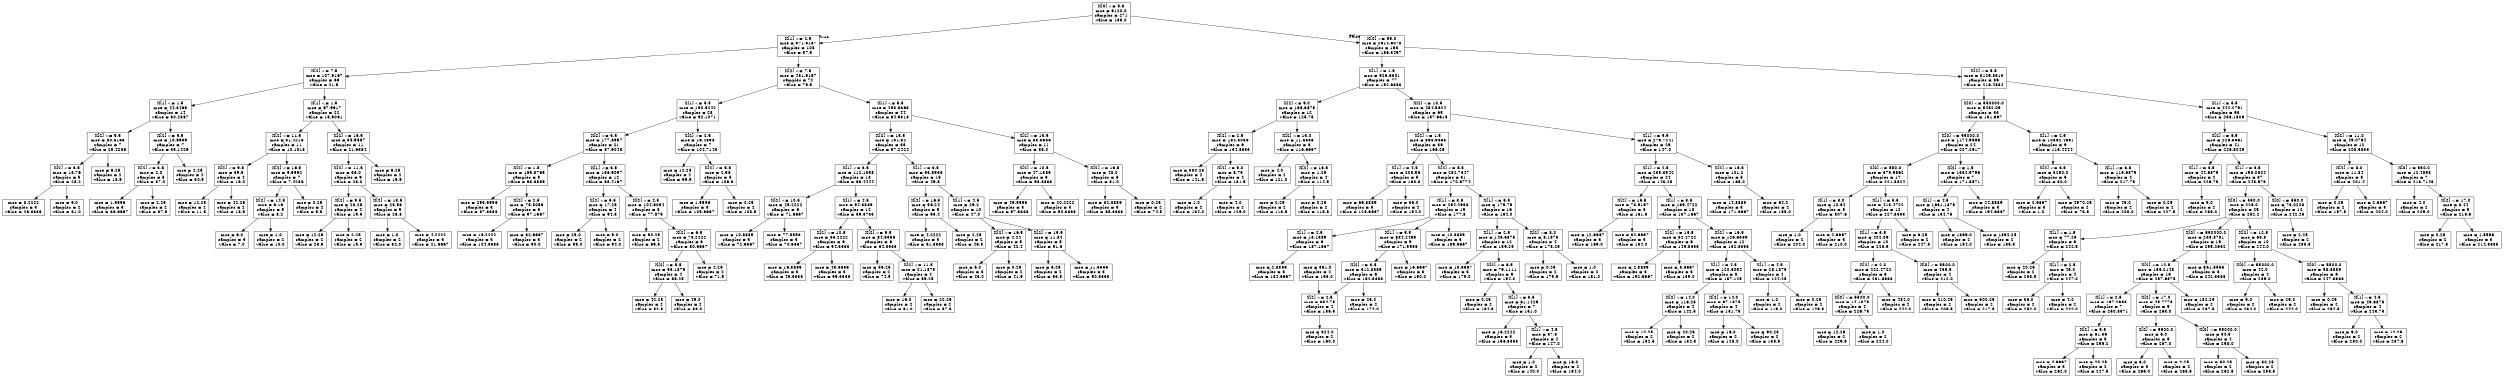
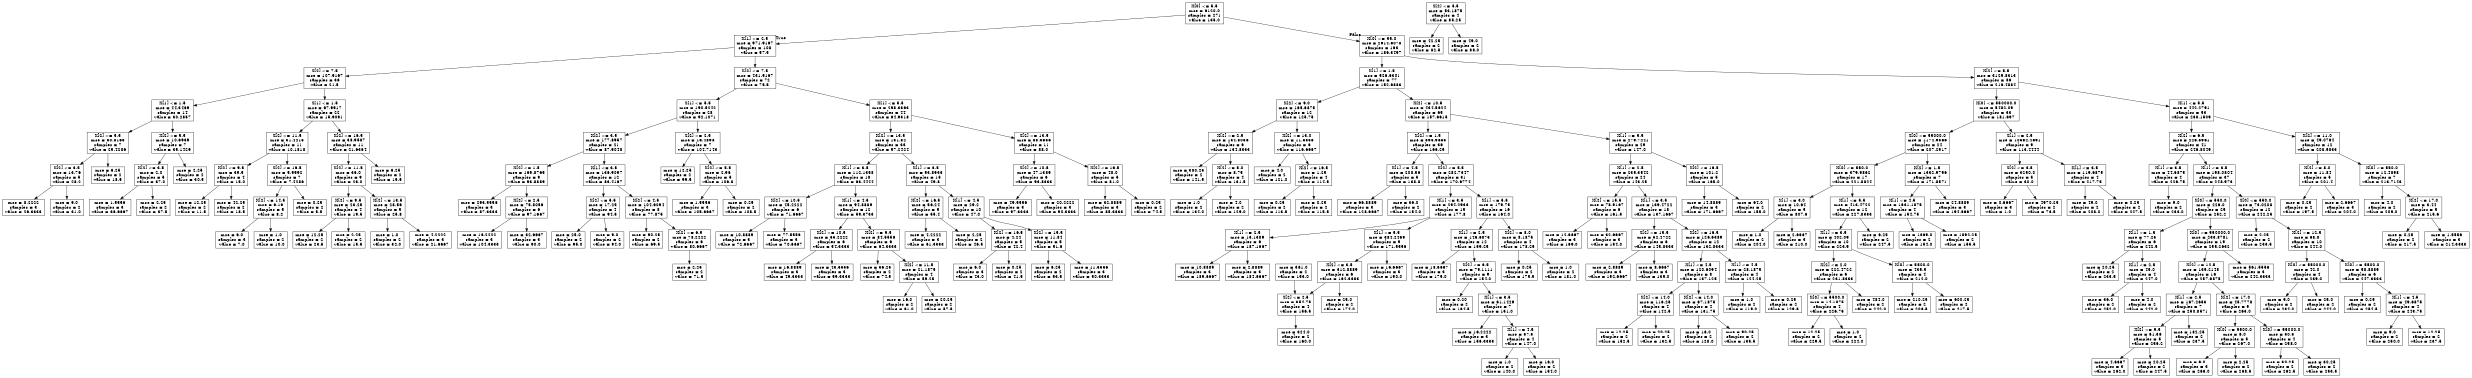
  digraph {
    node [shape=box]
    n1 [label="X[0] <= 5.5\nmse = 6120.0\nsamples = 271\nvalue = 135.0"]
    n2 [label="X[1] <= 2.5\nmse = 971.9167\nsamples = 108\nvalue = 57.5"]
    n3 [label="X[0] <= 55.0\nmse = 2914.6078\nsamples = 163\nvalue = 186.3497"]
    n4 [label="X[2] <= 7.5\nmse = 107.9167\nsamples = 36\nvalue = 21.5"]
    n5 [label="X[2] <= 7.5\nmse = 431.9167\nsamples = 72\nvalue = 75.5"]
    n6 [label="X[1] <= 1.5\nmse = 526.6301\nsamples = 77\nvalue = 152.6883"]
    n7 [label="X[2] <= 5.5\nmse = 3129.8313\nsamples = 86\nvalue = 216.4884"]
    n8 [label="X[1] <= 1.5\nmse = 44.3469\nsamples = 14\nvalue = 30.2857"]
    n9 [label="X[1] <= 1.5\nmse = 67.9917\nsamples = 22\nvalue = 15.9091"]
    n10 [label="X[1] <= 5.5\nmse = 190.5242\nsamples = 28\nvalue = 92.1071"]
    n11 [label="X[1] <= 5.5\nmse = 298.3363\nsamples = 44\nvalue = 64.9318"]
    n12 [label="X[2] <= 5.5\nmse = 30.8163\nsamples = 7\nvalue = 25.4286"]
    n13 [label="X[2] <= 5.5\nmse = 10.6939\nsamples = 7\nvalue = 35.1429"]
    n14 [label="X[2] <= 11.5\nmse = 31.4215\nsamples = 11\nvalue = 10.1818"]
    n15 [label="X[2] <= 16.5\nmse = 38.9587\nsamples = 11\nvalue = 21.6364"]
    n16 [label="X[2] <= 3.5\nmse = 13.76\nsamples = 5\nvalue = 28.2"]
    n17 [label="mse = 6.25\nsamples = 2\nvalue = 18.5"]
    n18 [label="X[2] <= 3.5\nmse = 2.0\nsamples = 5\nvalue = 37.0"]
    n19 [label="mse = 2.25\nsamples = 2\nvalue = 30.5"]
    n20 [label="mse = 8.2222\nsamples = 3\nvalue = 26.3333"]
    n21 [label="mse = 9.0\nsamples = 2\nvalue = 31.0"]
    n22 [label="mse = 1.5556\nsamples = 3\nvalue = 36.6667"]
    n23 [label="mse = 2.25\nsamples = 2\nvalue = 37.5"]
    n24 [label="X[2] <= 9.5\nmse = 39.5\nsamples = 4\nvalue = 15.0"]
    n25 [label="X[2] <= 16.5\nmse = 5.9592\nsamples = 7\nvalue = 7.4286"]
    n26 [label="X[2] <= 11.5\nmse = 36.0\nsamples = 9\nvalue = 23.0"]
    n27 [label="mse = 6.25\nsamples = 2\nvalue = 15.5"]
    n28 [label="mse = 12.25\nsamples = 2\nvalue = 11.5"]
    n29 [label="mse = 42.25\nsamples = 2\nvalue = 18.5"]
    n30 [label="X[2] <= 14.5\nmse = 6.16\nsamples = 5\nvalue = 8.2"]
    n31 [label="mse = 0.25\nsamples = 2\nvalue = 5.5"]
    n32 [label="mse = 6.0\nsamples = 3\nvalue = 7.0"]
    n33 [label="mse = 1.0\nsamples = 2\nvalue = 10.0"]
    n34 [label="X[2] <= 9.5\nmse = 23.25\nsamples = 4\nvalue = 19.5"]
    n35 [label="X[2] <= 13.5\nmse = 28.56\nsamples = 5\nvalue = 25.8"]
    n36 [label="mse = 12.25\nsamples = 2\nvalue = 23.5"]
    n37 [label="mse = 2.25\nsamples = 2\nvalue = 15.5"]
    n38 [label="mse = 1.0\nsamples = 2\nvalue = 32.0"]
    n39 [label="mse = 4.2222\nsamples = 3\nvalue = 21.6667"]
    n40 [label="X[2] <= 3.5\nmse = 177.8957\nsamples = 21\nvalue = 87.9048"]
    n41 [label="X[2] <= 2.5\nmse = 16.4898\nsamples = 7\nvalue = 104.7143"]
    n42 [label="X[2] <= 13.5\nmse = 131.82\nsamples = 33\nvalue = 57.2424"]
    n43 [label="X[2] <= 13.5\nmse = 88.3636\nsamples = 11\nvalue = 88.0"]
    n44 [label="X[2] <= 1.5\nmse = 169.8765\nsamples = 9\nvalue = 93.8889"]
    n45 [label="X[1] <= 3.5\nmse = 136.9097\nsamples = 12\nvalue = 83.4167"]
    n46 [label="mse = 12.25\nsamples = 2\nvalue = 99.5"]
    n47 [label="X[2] <= 5.5\nmse = 2.96\nsamples = 5\nvalue = 106.8"]
    n48 [label="mse = 293.5556\nsamples = 3\nvalue = 87.3333"]
    n49 [label="X[2] <= 2.5\nmse = 75.8056\nsamples = 6\nvalue = 97.1667"]
    n50 [label="X[2] <= 5.5\nmse = 17.25\nsamples = 4\nvalue = 94.5"]
    n51 [label="X[2] <= 4.5\nmse = 104.6094\nsamples = 8\nvalue = 77.875"]
    n52 [label="mse = 16.2222\nsamples = 3\nvalue = 104.3333"]
    n53 [label="mse = 32.6667\nsamples = 3\nvalue = 90.0"]
    n54 [label="mse = 25.0\nsamples = 2\nvalue = 95.0"]
    n55 [label="mse = 9.0\nsamples = 2\nvalue = 94.0"]
    n56 [label="mse = 90.25\nsamples = 2\nvalue = 69.5"]
    n57 [label="X[2] <= 6.5\nmse = 78.2222\nsamples = 6\nvalue = 80.6667"]
    n58 [label="X[2] <= 5.5\nmse = 53.1875\nsamples = 4\nvalue = 85.25"]
    n59 [label="mse = 2.25\nsamples = 2\nvalue = 71.5"]
    n60 [label="mse = 42.25\nsamples = 2\nvalue = 82.5"]
    n61 [label="mse = 49.0\nsamples = 2\nvalue = 88.0"]
    n62 [label="mse = 1.5556\nsamples = 3\nvalue = 105.6667"]
    n63 [label="mse = 0.25\nsamples = 2\nvalue = 108.5"]
    n64 [label="X[1] <= 3.5\nmse = 112.1358\nsamples = 18\nvalue = 63.4444"]
    n65 [label="X[1] <= 3.5\nmse = 53.8933\nsamples = 15\nvalue = 49.8"]
    n66 [label="X[2] <= 10.5\nmse = 47.1389\nsamples = 6\nvalue = 93.8333"]
    n67 [label="X[2] <= 16.5\nmse = 48.0\nsamples = 5\nvalue = 81.0"]
    n68 [label="X[2] <= 10.5\nmse = 45.2222\nsamples = 6\nvalue = 71.6667"]
    n69 [label="X[1] <= 4.5\nmse = 94.8889\nsamples = 12\nvalue = 59.3733"]
    n70 [label="X[2] <= 16.5\nmse = 56.24\nsamples = 5\nvalue = 55.4"]
    n71 [label="X[1] <= 4.5\nmse = 29.2\nsamples = 10\nvalue = 47.0"]
    n72 [label="mse = 10.8889\nsamples = 3\nvalue = 72.6667"]
    n73 [label="mse = 77.5556\nsamples = 3\nvalue = 70.6667"]
    n74 [label="X[2] <= 10.5\nmse = 55.2222\nsamples = 6\nvalue = 54.3333"]
    n75 [label="X[2] <= 9.5\nmse = 84.5556\nsamples = 6\nvalue = 64.3333"]
    n76 [label="mse = 16.8889\nsamples = 3\nvalue = 49.3333"]
    n77 [label="mse = 43.5556\nsamples = 3\nvalue = 59.3333"]
    n78 [label="mse = 56.25\nsamples = 2\nvalue = 74.5"]
    n79 [label="X[2] <= 11.5\nmse = 21.1875\nsamples = 4\nvalue = 59.25"]
    n80 [label="mse = 16.0\nsamples = 2\nvalue = 61.0"]
    n81 [label="mse = 20.25\nsamples = 2\nvalue = 57.5"]
    n82 [label="mse = 4.2222\nsamples = 3\nvalue = 61.3333"]
    n83 [label="mse = 2.25\nsamples = 2\nvalue = 46.5"]
    n84 [label="X[2] <= 16.5\nmse = 4.24\nsamples = 5\nvalue = 42.4"]
    n85 [label="X[2] <= 15.5\nmse = 11.84\nsamples = 5\nvalue = 51.6"]
    n86 [label="mse = 6.0\nsamples = 3\nvalue = 43.0"]
    n87 [label="mse = 0.25\nsamples = 2\nvalue = 41.5"]
    n88 [label="mse = 6.25\nsamples = 2\nvalue = 53.5"]
    n89 [label="mse = 11.5556\nsamples = 3\nvalue = 50.3333"]
    n90 [label="mse = 49.5556\nsamples = 3\nvalue = 97.3333"]
    n91 [label="mse = 20.2222\nsamples = 3\nvalue = 90.3333"]
    n92 [label="mse = 32.8889\nsamples = 3\nvalue = 85.3333"]
    n93 [label="mse = 0.25\nsamples = 2\nvalue = 74.5"]
    n94 [label="X[2] <= 9.0\nmse = 165.6875\nsamples = 12\nvalue = 125.75"]
    n95 [label="X[2] <= 10.5\nmse = 434.5624\nsamples = 65\nvalue = 157.6615"]
    n96 [label="X[0] <= 550000.0\nmse = 5482.09\nsamples = 33\nvalue = 181.697"]
    n97 [label="X[1] <= 5.5\nmse = 442.2791\nsamples = 53\nvalue = 238.1509"]
    n98 [label="X[2] <= 2.5\nmse = 154.8056\nsamples = 6\nvalue = 134.8333"]
    n99 [label="X[2] <= 13.0\nmse = 11.5556\nsamples = 6\nvalue = 116.6667"]
    n100 [label="X[2] <= 1.5\nmse = 393.9653\nsamples = 36\nvalue = 166.25"]
    n101 [label="X[1] <= 5.5\nmse = 279.7241\nsamples = 29\nvalue = 147.0"]
    n102 [label="mse = 380.25\nsamples = 2\nvalue = 141.5"]
    n103 [label="X[2] <= 5.0\nmse = 8.75\nsamples = 4\nvalue = 131.5"]
    n104 [label="mse = 4.0\nsamples = 2\nvalue = 121.0"]
    n105 [label="X[2] <= 16.5\nmse = 1.25\nsamples = 4\nvalue = 114.5"]
    n106 [label="mse = 1.0\nsamples = 2\nvalue = 134.0"]
    n107 [label="mse = 4.0\nsamples = 2\nvalue = 129.0"]
    n108 [label="mse = 0.25\nsamples = 2\nvalue = 113.5"]
    n109 [label="mse = 0.25\nsamples = 2\nvalue = 115.5"]
    n110 [label="X[1] <= 4.5\nmse = 208.56\nsamples = 5\nvalue = 138.8"]
    n111 [label="X[2] <= 5.5\nmse = 282.7347\nsamples = 31\nvalue = 170.6774"]
    n112 [label="X[1] <= 2.5\nmse = 235.3542\nsamples = 24\nvalue = 143.25"]
    n113 [label="X[2] <= 16.5\nmse = 101.2\nsamples = 5\nvalue = 165.0"]
    n114 [label="mse = 66.8889\nsamples = 3\nvalue = 128.6667"]
    n115 [label="mse = 36.0\nsamples = 2\nvalue = 154.0"]
    n116 [label="X[1] <= 3.5\nmse = 294.2933\nsamples = 15\nvalue = 177.8"]
    n117 [label="X[1] <= 5.5\nmse = 179.75\nsamples = 16\nvalue = 164.0"]
    n118 [label="X[1] <= 2.5\nmse = 13.1389\nsamples = 6\nvalue = 187.1667"]
    n119 [label="X[1] <= 5.5\nmse = 384.2469\nsamples = 9\nvalue = 171.5556"]
    n120 [label="X[1] <= 2.5\nmse = 146.6875\nsamples = 12\nvalue = 159.25"]
    n121 [label="X[2] <= 8.0\nmse = 8.1875\nsamples = 4\nvalue = 178.25"]
    n122 [label="mse = 10.8889\nsamples = 3\nvalue = 189.6667"]
    n123 [label="mse = 2.8889\nsamples = 3\nvalue = 184.6667"]
    n124 [label="X[2] <= 3.5\nmse = 312.8889\nsamples = 6\nvalue = 162.3333"]
    n125 [label="mse = 16.6667\nsamples = 3\nvalue = 190.0"]
    n126 [label="X[2] <= 2.5\nmse = 354.75\nsamples = 4\nvalue = 156.5"]
    n127 [label="mse = 25.0\nsamples = 2\nvalue = 174.0"]
    n128 [label="mse = 324.0\nsamples = 2\nvalue = 160.0"]
    n129 [label="mse = 361.0\nsamples = 2\nvalue = 153.0"]
    n130 [label="mse = 18.6667\nsamples = 3\nvalue = 175.0"]
    n131 [label="X[2] <= 6.5\nmse = 79.1111\nsamples = 9\nvalue = 154.0"]
    n132 [label="mse = 0.25\nsamples = 2\nvalue = 175.5"]
    n133 [label="mse = 1.0\nsamples = 2\nvalue = 181.0"]
-   n134 [label="mse = 0.25\nsamples = 2\nvalue = 164.5"]
+   n134 [label="mse = 0.20\nsamples = 2\nvalue = 164.5"]
    n135 [label="X[1] <= 3.5\nmse = 61.1429\nsamples = 7\nvalue = 151.0"]
    n136 [label="mse = 16.2222\nsamples = 3\nvalue = 156.3333"]
    n137 [label="X[1] <= 4.5\nmse = 57.5\nsamples = 4\nvalue = 147.0"]
    n138 [label="mse = 1.0\nsamples = 2\nvalue = 140.0"]
    n139 [label="mse = 16.0\nsamples = 2\nvalue = 154.0"]
    n140 [label="X[2] <= 15.5\nmse = 78.9167\nsamples = 6\nvalue = 161.5"]
    n141 [label="X[1] <= 3.5\nmse = 139.4722\nsamples = 18\nvalue = 137.1667"]
    n142 [label="mse = 14.8889\nsamples = 3\nvalue = 171.6667"]
    n143 [label="mse = 64.0\nsamples = 2\nvalue = 155.0"]
    n144 [label="mse = 12.6667\nsamples = 3\nvalue = 169.0"]
    n145 [label="mse = 32.6667\nsamples = 3\nvalue = 154.0"]
    n146 [label="X[2] <= 15.5\nmse = 52.4722\nsamples = 6\nvalue = 145.8333"]
    n147 [label="X[2] <= 16.5\nmse = 126.6389\nsamples = 12\nvalue = 132.8333"]
    n148 [label="mse = 2.8889\nsamples = 3\nvalue = 152.6667"]
    n149 [label="mse = 8.6667\nsamples = 3\nvalue = 139.0"]
    n150 [label="X[1] <= 4.5\nmse = 120.6094\nsamples = 8\nvalue = 137.125"]
    n151 [label="X[1] <= 4.5\nmse = 28.1875\nsamples = 4\nvalue = 124.25"]
    n152 [label="X[2] <= 14.0\nmse = 116.25\nsamples = 4\nvalue = 142.5"]
    n153 [label="X[2] <= 14.0\nmse = 67.1875\nsamples = 4\nvalue = 131.75"]
    n154 [label="mse = 1.0\nsamples = 2\nvalue = 119.0"]
    n155 [label="mse = 0.25\nsamples = 2\nvalue = 129.5"]
    n156 [label="mse = 12.25\nsamples = 2\nvalue = 152.5"]
    n157 [label="mse = 20.25\nsamples = 2\nvalue = 132.5"]
    n158 [label="mse = 16.0\nsamples = 2\nvalue = 128.0"]
    n159 [label="mse = 90.25\nsamples = 2\nvalue = 135.5"]
    n160 [label="X[0] <= 55000.0\nmse = 1174.9566\nsamples = 24\nvalue = 207.2917"]
    n161 [label="X[1] <= 2.5\nmse = 10562.4691\nsamples = 9\nvalue = 113.4444"]
    n162 [label="X[2] <= 6.5\nmse = 226.5961\nsamples = 41\nvalue = 246.8049"]
    n163 [label="X[2] <= 11.0\nmse = 49.0764\nsamples = 12\nvalue = 208.5833"]
    n164 [label="X[0] <= 550.0\nmse = 379.9862\nsamples = 17\nvalue = 221.8824"]
    n165 [label="X[2] <= 1.5\nmse = 1332.9796\nsamples = 7\nvalue = 171.8571"]
    n166 [label="X[2] <= 3.5\nmse = 3250.0\nsamples = 5\nvalue = 30.0"]
    n167 [label="X[1] <= 3.5\nmse = 119.6875\nsamples = 4\nvalue = 217.75"]
    n168 [label="X[1] <= 3.0\nmse = 10.64\nsamples = 5\nvalue = 807.6"]
    n169 [label="X[1] <= 5.5\nmse = 413.4722\nsamples = 12\nvalue = 227.8333"]
    n170 [label="X[1] <= 4.5\nmse = 1631.1875\nsamples = 4\nvalue = 154.75"]
    n171 [label="mse = 24.8889\nsamples = 3\nvalue = 194.6667"]
    n172 [label="mse = 1.0\nsamples = 2\nvalue = 204.0"]
    n173 [label="mse = 2.6667\nsamples = 3\nvalue = 210.0"]
    n174 [label="X[1] <= 3.5\nmse = 402.09\nsamples = 10\nvalue = 223.9"]
    n175 [label="mse = 6.25\nsamples = 2\nvalue = 247.5"]
    n176 [label="X[2] <= 2.0\nmse = 222.4722\nsamples = 6\nvalue = 231.8333"]
    n177 [label="X[0] <= 5500.0\nmse = 435.5\nsamples = 4\nvalue = 212.0"]
    n178 [label="X[0] <= 5500.0\nmse = 14.1875\nsamples = 4\nvalue = 226.75"]
    n179 [label="mse = 484.0\nsamples = 2\nvalue = 242.0"]
    n180 [label="mse = 210.25\nsamples = 2\nvalue = 206.5"]
    n181 [label="mse = 600.25\nsamples = 2\nvalue = 217.5"]
    n182 [label="mse = 12.25\nsamples = 2\nvalue = 229.5"]
    n183 [label="mse = 1.0\nsamples = 2\nvalue = 224.0"]
    n184 [label="mse = 1369.0\nsamples = 2\nvalue = 154.0"]
    n185 [label="mse = 1892.25\nsamples = 2\nvalue = 155.5"]
    n186 [label="mse = 0.6667\nsamples = 3\nvalue = 1.0"]
    n187 [label="mse = 4970.25\nsamples = 2\nvalue = 73.5"]
    n188 [label="mse = 49.0\nsamples = 2\nvalue = 208.0"]
    n189 [label="mse = 0.25\nsamples = 2\nvalue = 227.5"]
    n190 [label="X[1] <= 3.5\nmse = 44.6875\nsamples = 4\nvalue = 226.75"]
    n191 [label="X[1] <= 3.5\nmse = 198.0804\nsamples = 37\nvalue = 248.973"]
    n192 [label="X[2] <= 8.0\nmse = 11.84\nsamples = 5\nvalue = 201.4"]
    n193 [label="X[0] <= 550.0\nmse = 12.4898\nsamples = 7\nvalue = 213.7143"]
    n194 [label="mse = 9.0\nsamples = 2\nvalue = 233.0"]
    n195 [label="X[0] <= 550.0\nmse = 226.0\nsamples = 25\nvalue = 252.2"]
    n196 [label="X[0] <= 550.0\nmse = 73.0208\nsamples = 12\nvalue = 242.25"]
    n197 [label="X[1] <= 1.5\nmse = 77.25\nsamples = 6\nvalue = 242.5"]
    n198 [label="X[0] <= 550000.0\nmse = 233.8781\nsamples = 19\nvalue = 255.2632"]
    n199 [label="mse = 2.25\nsamples = 2\nvalue = 233.5"]
    n200 [label="X[2] <= 12.5\nmse = 68.8\nsamples = 10\nvalue = 244.0"]
    n201 [label="mse = 20.25\nsamples = 2\nvalue = 233.5"]
    n202 [label="X[1] <= 2.5\nmse = 45.0\nsamples = 4\nvalue = 247.0"]
    n203 [label="X[2] <= 12.5\nmse = 135.2148\nsamples = 16\nvalue = 257.6875"]
    n204 [label="mse = 561.5556\nsamples = 3\nvalue = 242.3333"]
    n205 [label="mse = 36.0\nsamples = 2\nvalue = 252.0"]
    n206 [label="mse = 4.0\nsamples = 2\nvalue = 242.0"]
    n207 [label="X[1] <= 2.5\nmse = 167.2653\nsamples = 7\nvalue = 250.8571"]
    n208 [label="X[2] <= 17.0\nmse = 45.7778\nsamples = 9\nvalue = 263.0"]
    n209 [label="X[2] <= 9.5\nmse = 61.36\nsamples = 5\nvalue = 256.2"]
    n210 [label="mse = 182.25\nsamples = 2\nvalue = 237.5"]
    n211 [label="X[0] <= 5500.0\nmse = 6.0\nsamples = 5\nvalue = 267.0"]
    n212 [label="X[0] <= 55000.0\nmse = 50.5\nsamples = 4\nvalue = 258.0"]
    n213 [label="mse = 4.6667\nsamples = 3\nvalue = 262.0"]
    n214 [label="mse = 20.25\nsamples = 2\nvalue = 247.5"]
    n215 [label="mse = 6.0\nsamples = 3\nvalue = 266.0"]
    n216 [label="mse = 2.25\nsamples = 2\nvalue = 268.5"]
    n217 [label="mse = 30.25\nsamples = 2\nvalue = 262.5"]
    n218 [label="mse = 30.25\nsamples = 2\nvalue = 253.5"]
    n219 [label="X[0] <= 55000.0\nmse = 42.0\nsamples = 4\nvalue = 239.0"]
    n220 [label="X[0] <= 5500.0\nmse = 58.8889\nsamples = 6\nvalue = 247.3333"]
    n221 [label="mse = 9.0\nsamples = 2\nvalue = 234.0"]
    n222 [label="mse = 25.0\nsamples = 2\nvalue = 244.0"]
    n223 [label="mse = 0.25\nsamples = 2\nvalue = 254.5"]
    n224 [label="X[1] <= 4.5\nmse = 49.6875\nsamples = 4\nvalue = 243.75"]
    n225 [label="mse = 9.0\nsamples = 2\nvalue = 250.0"]
    n226 [label="mse = 12.25\nsamples = 2\nvalue = 237.5"]
    n227 [label="mse = 0.25\nsamples = 2\nvalue = 197.5"]
    n228 [label="mse = 2.6667\nsamples = 3\nvalue = 204.0"]
    n229 [label="mse = 4.0\nsamples = 2\nvalue = 209.0"]
    n230 [label="X[2] <= 17.0\nmse = 3.44\nsamples = 5\nvalue = 215.6"]
    n231 [label="mse = 0.25\nsamples = 2\nvalue = 217.5"]
    n232 [label="mse = 1.5556\nsamples = 3\nvalue = 214.3333"]
    n1 -> n2 [headlabel=True labelangle=45 labeldistance=2.5]
    n1 -> n3 [headlabel=False labelangle=-45 labeldistance=2.5]
    n2 -> n4
    n2 -> n5
    n3 -> n6
    n3 -> n7
    n4 -> n8
    n4 -> n9
    n5 -> n10
    n5 -> n11
    n6 -> n94
    n6 -> n95
    n7 -> n96
    n7 -> n97
    n8 -> n12
    n8 -> n13
    n9 -> n14
    n9 -> n15
    n10 -> n40
    n10 -> n41
    n11 -> n42
    n11 -> n43
    n12 -> n16
    n12 -> n17
    n13 -> n18
    n13 -> n19
    n14 -> n24
    n14 -> n25
    n15 -> n26
    n15 -> n27
    n16 -> n20
    n16 -> n21
    n18 -> n22
    n18 -> n23
    n24 -> n28
    n24 -> n29
    n25 -> n30
    n25 -> n31
    n26 -> n34
    n26 -> n35
    n30 -> n32
    n30 -> n33
    n34 -> n36
    n34 -> n37
    n35 -> n38
    n35 -> n39
    n40 -> n44
    n40 -> n45
    n41 -> n46
    n41 -> n47
    n42 -> n64
    n42 -> n65
    n43 -> n66
    n43 -> n67
    n44 -> n48
    n44 -> n49
    n45 -> n50
    n45 -> n51
    n47 -> n62
    n47 -> n63
    n49 -> n52
    n49 -> n53
    n50 -> n54
    n50 -> n55
    n51 -> n56
    n51 -> n57
-   n57 -> n58
    n57 -> n59
    n58 -> n60
    n58 -> n61
    n64 -> n68
    n64 -> n69
    n65 -> n70
    n65 -> n71
    n66 -> n90
    n66 -> n91
    n67 -> n92
    n67 -> n93
    n68 -> n72
    n68 -> n73
    n69 -> n74
    n69 -> n75
    n70 -> n82
    n70 -> n83
    n71 -> n84
    n71 -> n85
    n74 -> n76
    n74 -> n77
    n75 -> n78
    n75 -> n79
    n79 -> n80
    n79 -> n81
    n84 -> n86
    n84 -> n87
    n85 -> n88
    n85 -> n89
    n94 -> n98
    n94 -> n99
    n95 -> n100
    n95 -> n101
    n96 -> n160
    n96 -> n161
    n97 -> n162
    n97 -> n163
    n98 -> n102
    n98 -> n103
    n99 -> n104
    n99 -> n105
    n100 -> n110
    n100 -> n111
    n101 -> n112
    n101 -> n113
    n103 -> n106
    n103 -> n107
    n105 -> n108
    n105 -> n109
    n110 -> n114
    n110 -> n115
    n111 -> n116
    n111 -> n117
    n112 -> n140
    n112 -> n141
    n113 -> n142
    n113 -> n143
    n116 -> n118
    n116 -> n119
    n117 -> n120
    n117 -> n121
-   n116 -> n122
+   n118 -> n122
    n118 -> n123
    n119 -> n124
    n119 -> n125
    n120 -> n130
    n120 -> n131
    n121 -> n132
    n121 -> n133
    n124 -> n126
    n124 -> n127
    n126 -> n128
    n129 -> n126
    n131 -> n134
    n131 -> n135
    n135 -> n136
    n135 -> n137
    n137 -> n138
    n137 -> n139
    n140 -> n144
    n140 -> n145
    n141 -> n146
    n141 -> n147
    n146 -> n148
    n146 -> n149
    n147 -> n150
    n147 -> n151
    n150 -> n152
    n150 -> n153
    n151 -> n154
    n151 -> n155
    n152 -> n156
    n152 -> n157
    n153 -> n158
    n153 -> n159
    n160 -> n164
    n160 -> n165
    n161 -> n166
    n161 -> n167
    n162 -> n190
    n162 -> n191
    n163 -> n192
    n163 -> n193
    n164 -> n168
    n164 -> n169
    n165 -> n170
    n165 -> n171
    n166 -> n186
    n166 -> n187
    n167 -> n188
    n167 -> n189
    n168 -> n172
    n168 -> n173
    n169 -> n174
    n169 -> n175
    n170 -> n184
    n170 -> n185
    n174 -> n176
    n174 -> n177
    n176 -> n178
    n176 -> n179
    n177 -> n180
    n177 -> n181
    n178 -> n182
    n178 -> n183
    n190 -> n194
    n191 -> n195
    n191 -> n196
    n192 -> n227
    n192 -> n228
    n193 -> n229
    n193 -> n230
    n195 -> n197
    n195 -> n198
    n196 -> n199
-   n195 -> n200
+   n196 -> n200
    n197 -> n201
    n197 -> n202
    n198 -> n203
    n198 -> n204
    n200 -> n219
    n200 -> n220
    n202 -> n205
    n202 -> n206
    n203 -> n207
    n203 -> n208
    n207 -> n209
-   n203 -> n210
+   n207 -> n210
    n208 -> n211
    n208 -> n212
    n209 -> n213
    n209 -> n214
    n211 -> n215
    n211 -> n216
    n212 -> n217
    n212 -> n218
    n219 -> n221
    n219 -> n222
    n220 -> n223
    n220 -> n224
    n224 -> n225
    n224 -> n226
    n230 -> n231
    n230 -> n232
  }
